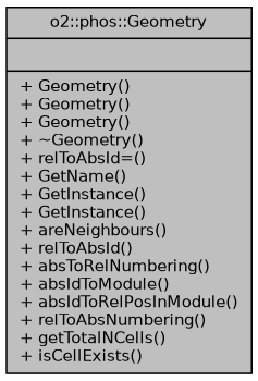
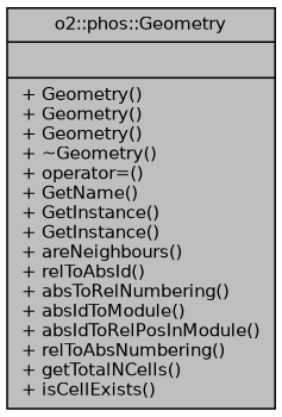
  digraph {
-   n1 [color=black fillcolor=grey75 fontcolor=black fontname=Helvetica fontsize=10 height=0.2 label="{o2::phos::Geometry\n||+ Geometry()\l+ Geometry()\l+ Geometry()\l+ ~Geometry()\l+ relToAbsId=()\l+ GetName()\l+ GetInstance()\l+ GetInstance()\l+ areNeighbours()\l+ relToAbsId()\l+ absToRelNumbering()\l+ absIdToModule()\l+ absIdToRelPosInModule()\l+ relToAbsNumbering()\l+ getTotalNCells()\l+ isCellExists()\l}" shape=record style=filled width=0.4]
+   n1 [color=black fillcolor=grey75 fontcolor=black fontname=Helvetica fontsize=10 height=0.2 label="{o2::phos::Geometry\n||+ Geometry()\l+ Geometry()\l+ Geometry()\l+ ~Geometry()\l+ operator=()\l+ GetName()\l+ GetInstance()\l+ GetInstance()\l+ areNeighbours()\l+ relToAbsId()\l+ absToRelNumbering()\l+ absIdToModule()\l+ absIdToRelPosInModule()\l+ relToAbsNumbering()\l+ getTotalNCells()\l+ isCellExists()\l}" shape=record style=filled width=0.4]
  }
